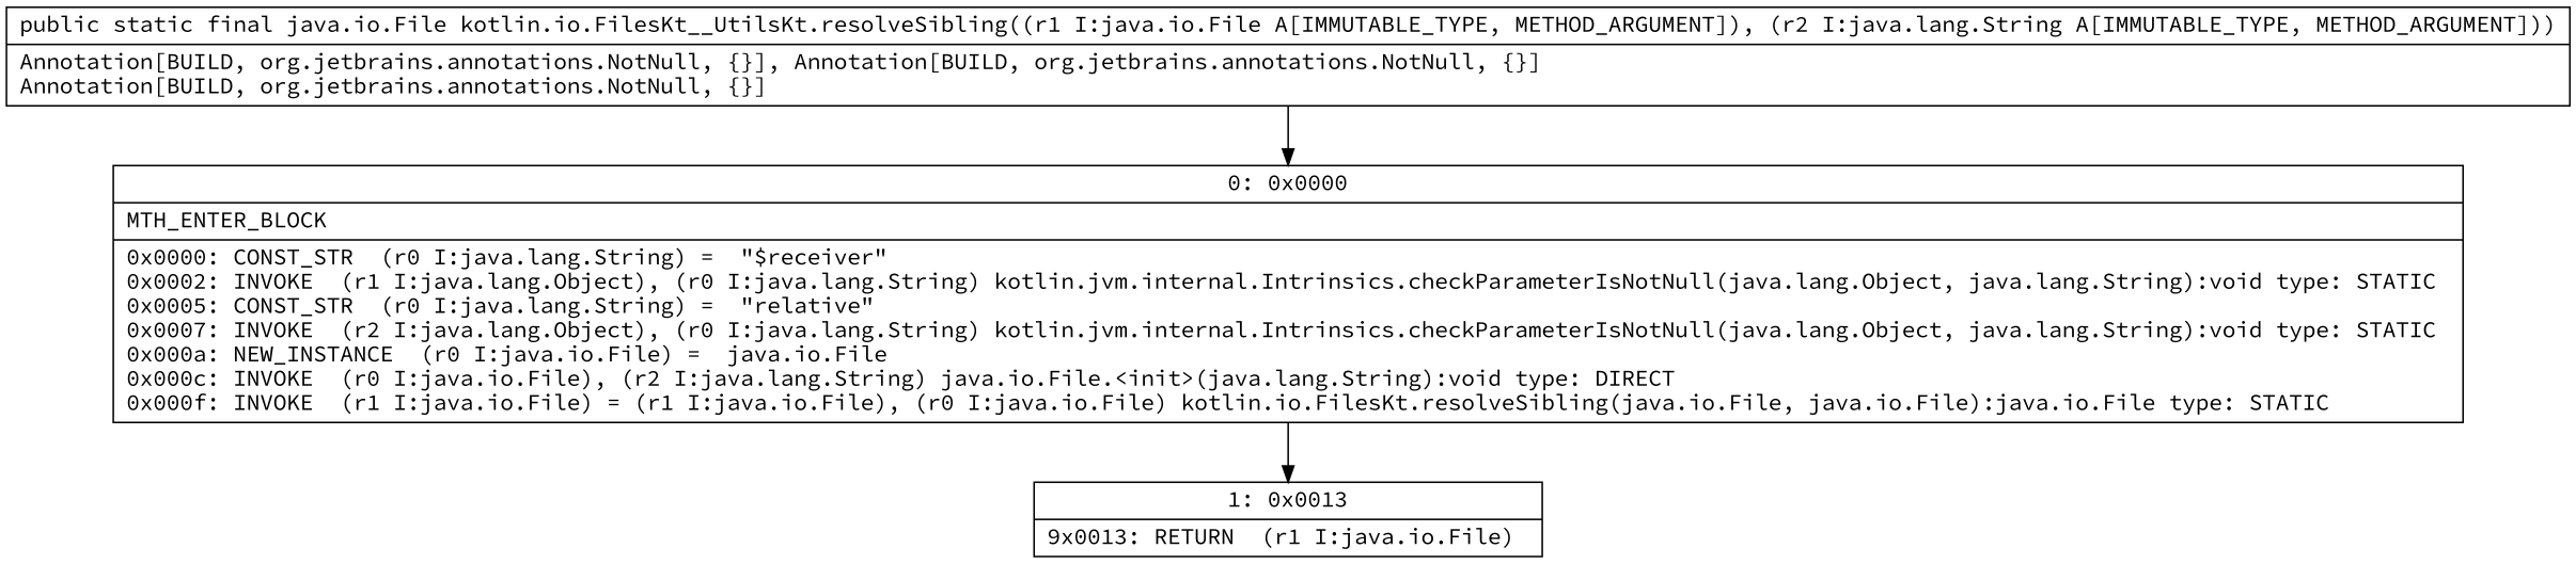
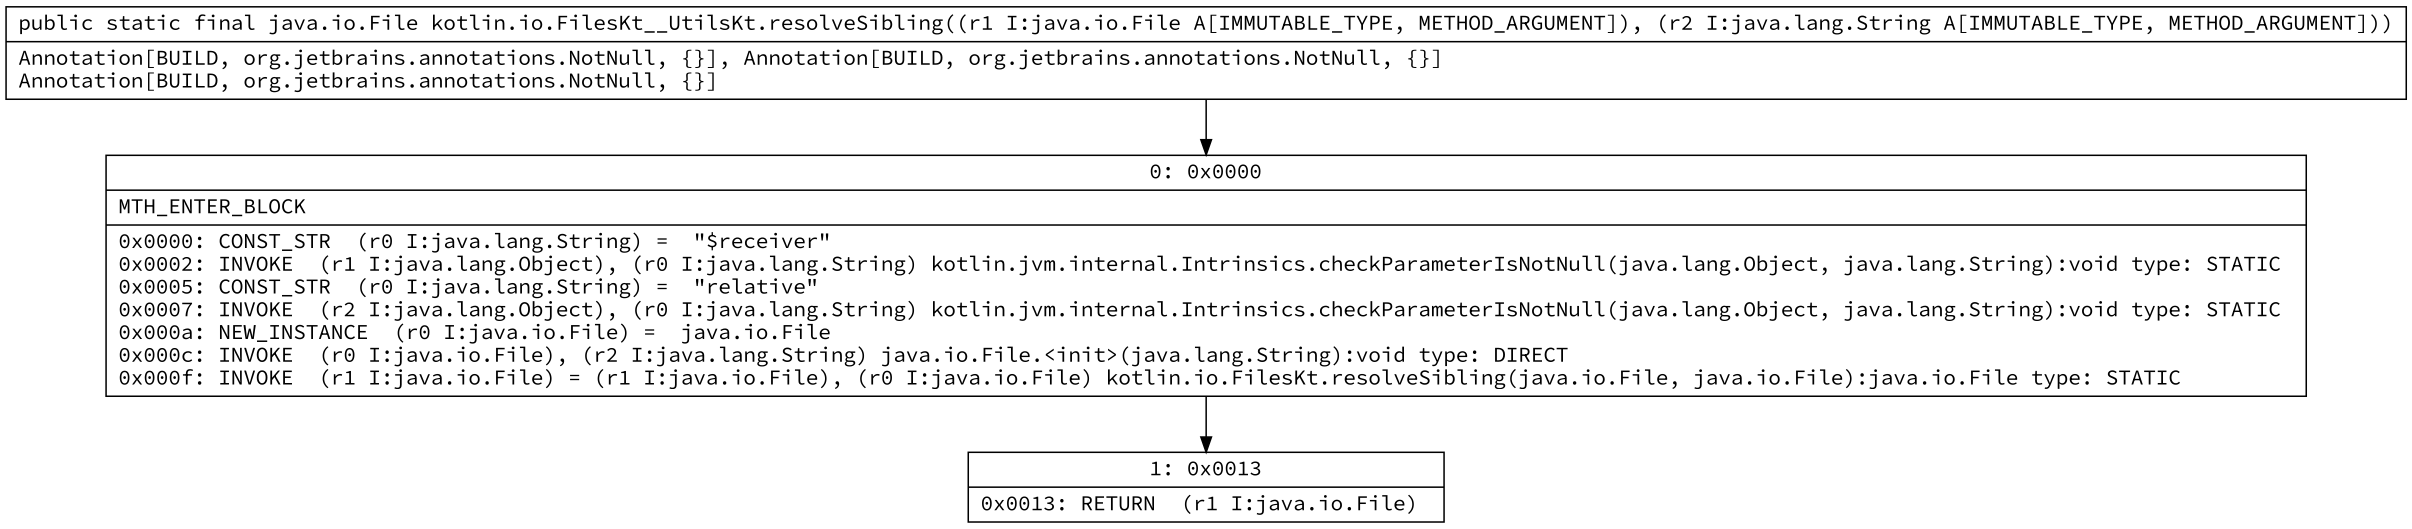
  digraph {
    fontname="Source Code Pro"
    node [shape=record fontname="Source Code Pro"]
    edge [fontname="Source Code Pro"]
    n1 [label="{0\:\ 0x0000|MTH_ENTER_BLOCK\l|0x0000: CONST_STR  (r0 I:java.lang.String) =  \"$receiver\" \l0x0002: INVOKE  (r1 I:java.lang.Object), (r0 I:java.lang.String) kotlin.jvm.internal.Intrinsics.checkParameterIsNotNull(java.lang.Object, java.lang.String):void type: STATIC \l0x0005: CONST_STR  (r0 I:java.lang.String) =  \"relative\" \l0x0007: INVOKE  (r2 I:java.lang.Object), (r0 I:java.lang.String) kotlin.jvm.internal.Intrinsics.checkParameterIsNotNull(java.lang.Object, java.lang.String):void type: STATIC \l0x000a: NEW_INSTANCE  (r0 I:java.io.File) =  java.io.File \l0x000c: INVOKE  (r0 I:java.io.File), (r2 I:java.lang.String) java.io.File.\<init\>(java.lang.String):void type: DIRECT \l0x000f: INVOKE  (r1 I:java.io.File) = (r1 I:java.io.File), (r0 I:java.io.File) kotlin.io.FilesKt.resolveSibling(java.io.File, java.io.File):java.io.File type: STATIC \l}"]
-   n2 [label="{1\:\ 0x0013|9x0013: RETURN  (r1 I:java.io.File) \l}"]
+   n2 [label="{1\:\ 0x0013|0x0013: RETURN  (r1 I:java.io.File) \l}"]
    n3 [label="{public static final java.io.File kotlin.io.FilesKt__UtilsKt.resolveSibling((r1 I:java.io.File A[IMMUTABLE_TYPE, METHOD_ARGUMENT]), (r2 I:java.lang.String A[IMMUTABLE_TYPE, METHOD_ARGUMENT]))  | Annotation[BUILD, org.jetbrains.annotations.NotNull, \{\}], Annotation[BUILD, org.jetbrains.annotations.NotNull, \{\}]\lAnnotation[BUILD, org.jetbrains.annotations.NotNull, \{\}]\l}"]
    n1 -> n2
    n3 -> n1
  }
